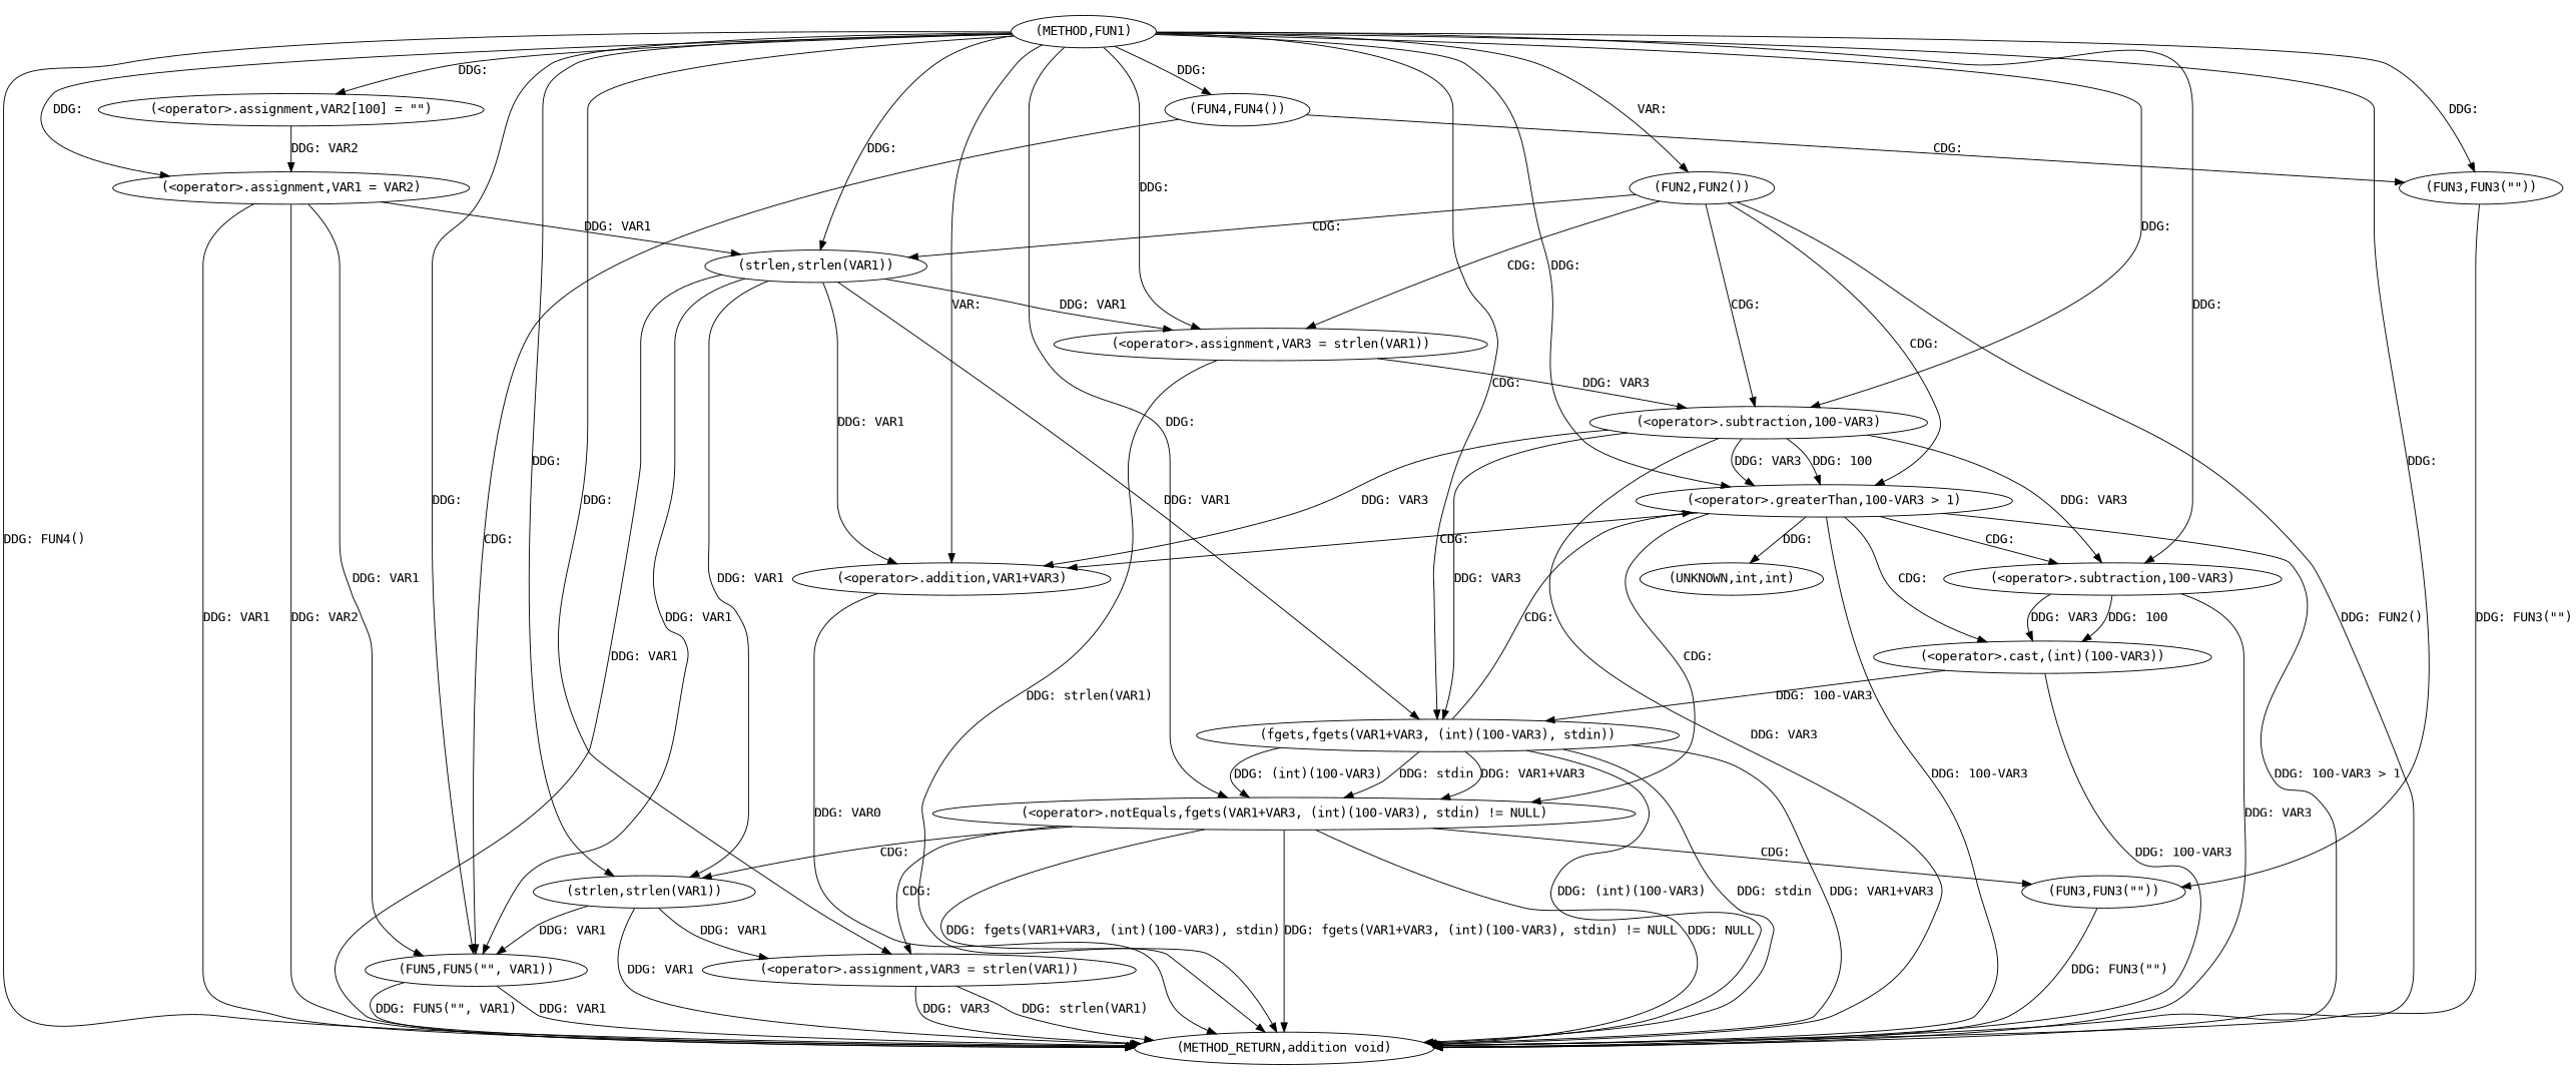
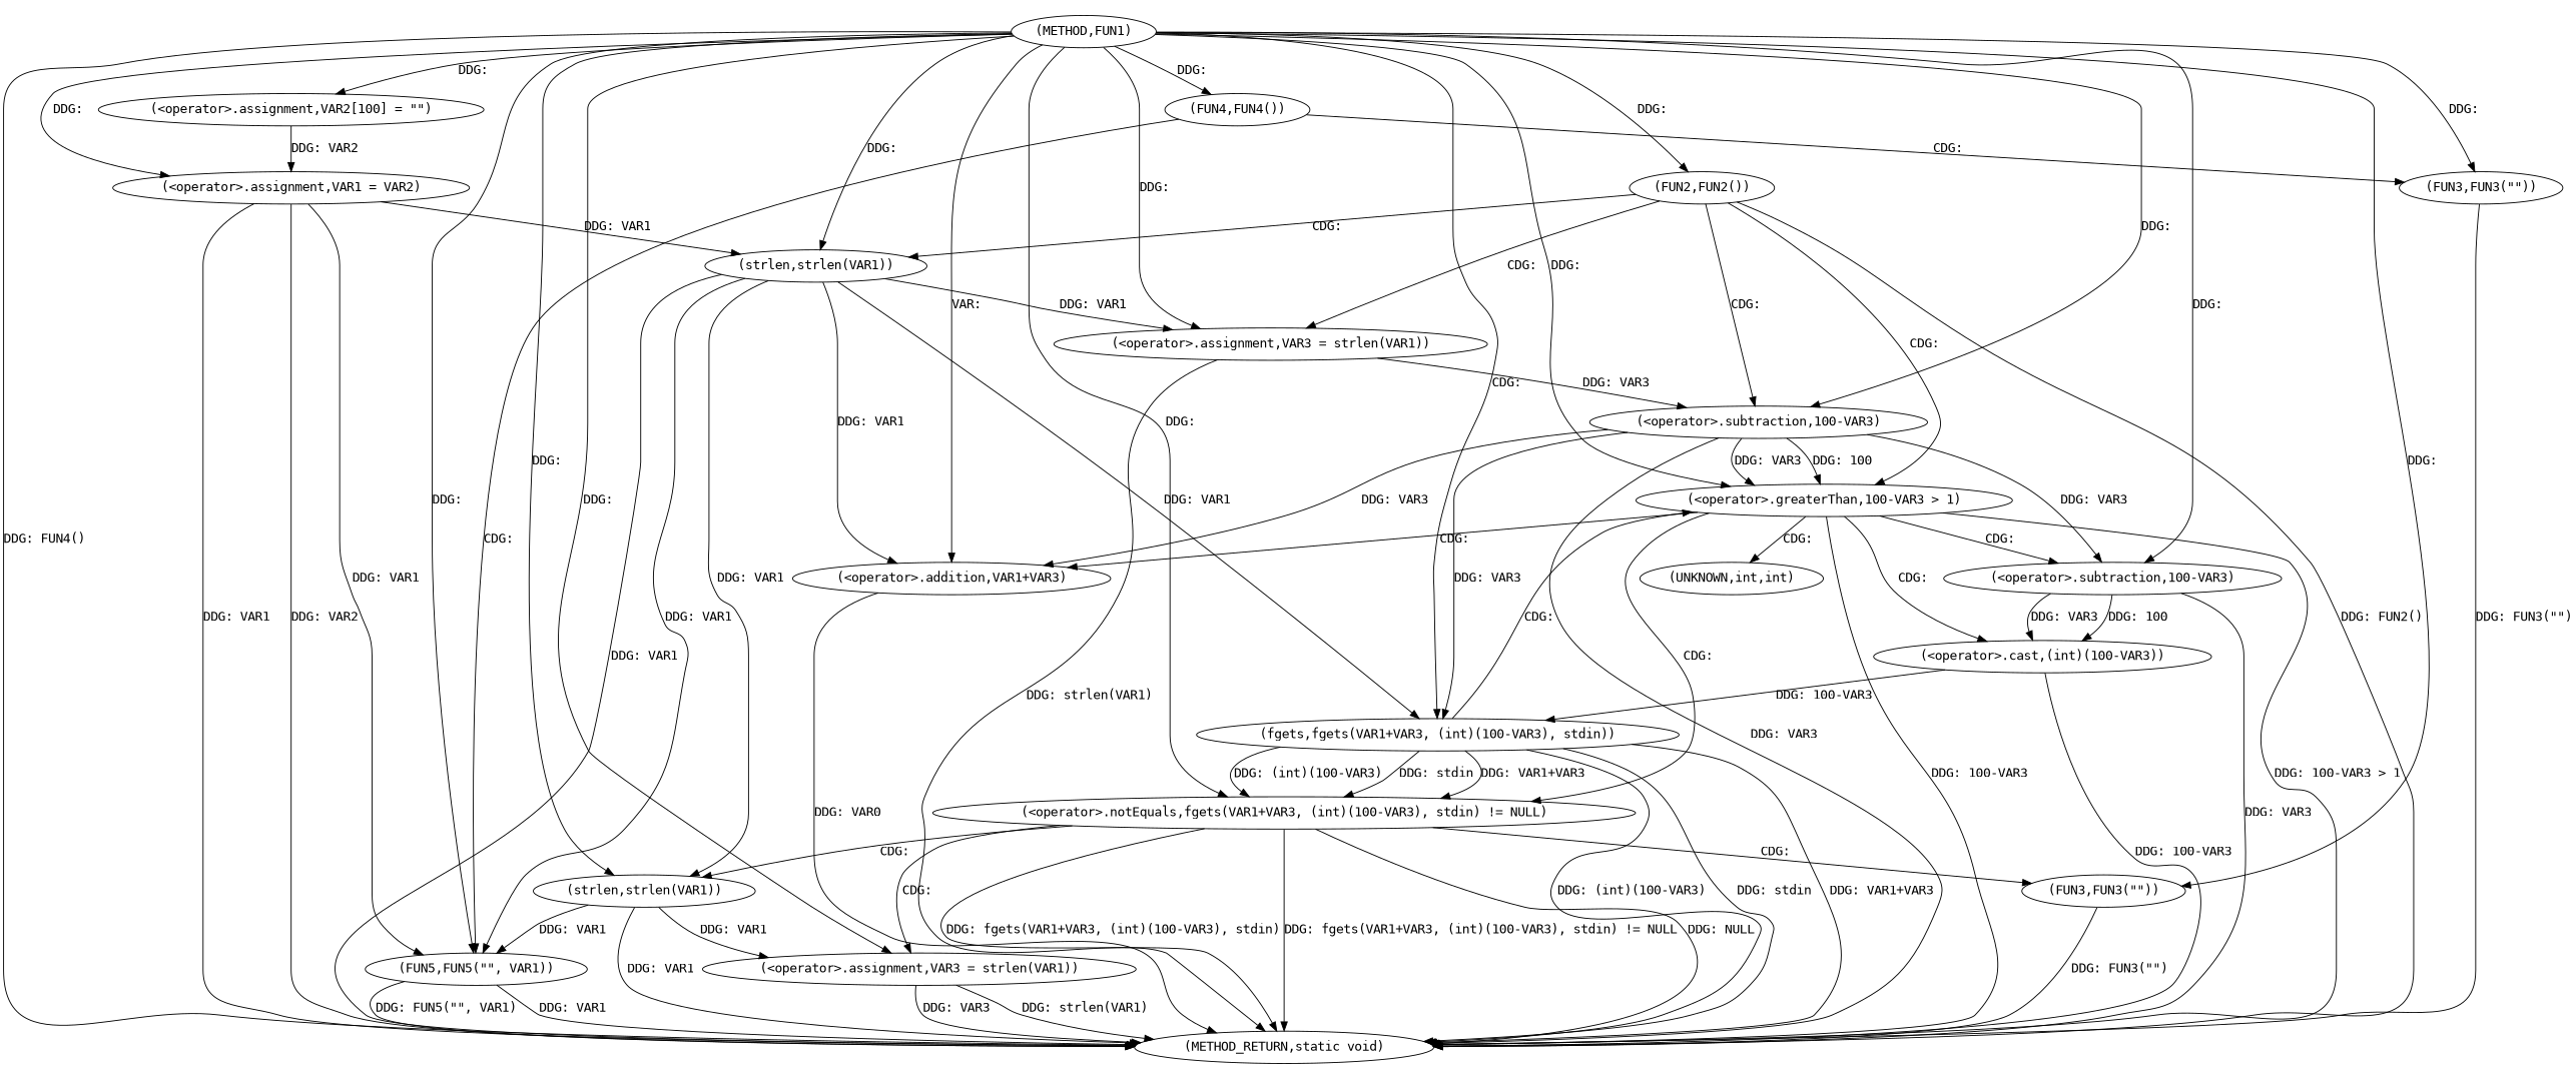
  digraph {
    fontname="DejaVu Sans Mono"
    node [fontname="DejaVu Sans Mono"]
    edge [fontname="DejaVu Sans Mono"]
    n1 [label="(METHOD,FUN1)"]
    n2 [label="(<operator>.assignment,VAR2[100] = \"\")"]
    n3 [label="(<operator>.assignment,VAR1 = VAR2)"]
    n4 [label="(FUN2,FUN2())"]
    n5 [label="(<operator>.assignment,VAR3 = strlen(VAR1))"]
    n6 [label="(strlen,strlen(VAR1))"]
    n7 [label="(<operator>.greaterThan,100-VAR3 > 1)"]
    n8 [label="(<operator>.subtraction,100-VAR3)"]
    n9 [label="(<operator>.notEquals,fgets(VAR1+VAR3, (int)(100-VAR3), stdin) != NULL)"]
    n10 [label="(fgets,fgets(VAR1+VAR3, (int)(100-VAR3), stdin))"]
    n11 [label="(<operator>.addition,VAR1+VAR3)"]
    n12 [label="(<operator>.subtraction,100-VAR3)"]
    n13 [label="(<operator>.assignment,VAR3 = strlen(VAR1))"]
    n14 [label="(strlen,strlen(VAR1))"]
    n15 [label="(FUN3,FUN3(\"\"))"]
    n16 [label="(FUN4,FUN4())"]
    n17 [label="(FUN3,FUN3(\"\"))"]
    n18 [label="(FUN5,FUN5(\"\", VAR1))"]
-   n19 [label="(METHOD_RETURN,addition void)"]
+   n19 [label="(METHOD_RETURN,static void)"]
    n20 [label="(<operator>.cast,(int)(100-VAR3))"]
    n21 [label="(UNKNOWN,int,int)"]
    n1 -> n2 [label="DDG: "]
    n1 -> n3 [label="DDG: "]
-   n1 -> n4 [label="VAR: "]
+   n1 -> n4 [label="DDG: "]
    n1 -> n5 [label="DDG: "]
    n1 -> n6 [label="DDG: "]
    n1 -> n7 [label="DDG: "]
    n1 -> n8 [label="DDG: "]
    n1 -> n9 [label="DDG: "]
    n1 -> n10 [label="CDG: "]
    n1 -> n11 [label="VAR: "]
    n1 -> n12 [label="DDG: "]
    n1 -> n13 [label="DDG: "]
    n1 -> n14 [label="DDG: "]
    n1 -> n15 [label="DDG: "]
    n1 -> n16 [label="DDG: "]
    n1 -> n17 [label="DDG: "]
    n1 -> n18 [label="DDG: "]
    n1 -> n19 [label="DDG: FUN4()"]
    n2 -> n3 [label="DDG: VAR2"]
    n3 -> n6 [label="DDG: VAR1"]
    n3 -> n18 [label="DDG: VAR1"]
    n3 -> n19 [label="DDG: VAR1"]
    n3 -> n19 [label="DDG: VAR2"]
    n4 -> n5 [label="CDG: "]
    n4 -> n6 [label="CDG: "]
    n4 -> n7 [label="CDG: "]
    n4 -> n8 [label="CDG: "]
    n4 -> n19 [label="DDG: FUN2()"]
    n5 -> n8 [label="DDG: VAR3"]
    n5 -> n19 [label="DDG: strlen(VAR1)"]
    n6 -> n5 [label="DDG: VAR1"]
    n6 -> n10 [label="DDG: VAR1"]
    n6 -> n11 [label="DDG: VAR1"]
    n6 -> n14 [label="DDG: VAR1"]
    n6 -> n18 [label="DDG: VAR1"]
    n6 -> n19 [label="DDG: VAR1"]
    n7 -> n9 [label="CDG: "]
    n7 -> n11 [label="CDG: "]
    n7 -> n12 [label="CDG: "]
    n7 -> n19 [label="DDG: 100-VAR3 > 1"]
    n7 -> n19 [label="DDG: 100-VAR3"]
    n7 -> n20 [label="CDG: "]
-   n7 -> n21 [label="DDG: "]
+   n7 -> n21 [label="CDG: "]
    n8 -> n7 [label="DDG: 100"]
    n8 -> n7 [label="DDG: VAR3"]
    n8 -> n10 [label="DDG: VAR3"]
    n8 -> n11 [label="DDG: VAR3"]
    n8 -> n12 [label="DDG: VAR3"]
    n8 -> n19 [label="DDG: VAR3"]
    n9 -> n13 [label="CDG: "]
    n9 -> n14 [label="CDG: "]
    n9 -> n15 [label="CDG: "]
    n9 -> n19 [label="DDG: fgets(VAR1+VAR3, (int)(100-VAR3), stdin) != NULL"]
    n9 -> n19 [label="DDG: NULL"]
    n9 -> n19 [label="DDG: fgets(VAR1+VAR3, (int)(100-VAR3), stdin)"]
    n10 -> n7 [label="CDG: "]
    n10 -> n9 [label="DDG: VAR1+VAR3"]
    n10 -> n9 [label="DDG: (int)(100-VAR3)"]
    n10 -> n9 [label="DDG: stdin"]
    n10 -> n19 [label="DDG: (int)(100-VAR3)"]
    n10 -> n19 [label="DDG: VAR1+VAR3"]
    n10 -> n19 [label="DDG: stdin"]
    n11 -> n19 [label="DDG: VAR0"]
    n12 -> n19 [label="DDG: VAR3"]
    n12 -> n20 [label="DDG: 100"]
    n12 -> n20 [label="DDG: VAR3"]
    n13 -> n19 [label="DDG: strlen(VAR1)"]
    n13 -> n19 [label="DDG: VAR3"]
    n14 -> n13 [label="DDG: VAR1"]
    n14 -> n18 [label="DDG: VAR1"]
    n14 -> n19 [label="DDG: VAR1"]
    n15 -> n19 [label="DDG: FUN3(\"\")"]
    n16 -> n17 [label="CDG: "]
    n16 -> n18 [label="CDG: "]
    n17 -> n19 [label="DDG: FUN3(\"\")"]
    n18 -> n19 [label="DDG: VAR1"]
    n18 -> n19 [label="DDG: FUN5(\"\", VAR1)"]
    n20 -> n10 [label="DDG: 100-VAR3"]
    n20 -> n19 [label="DDG: 100-VAR3"]
  }
